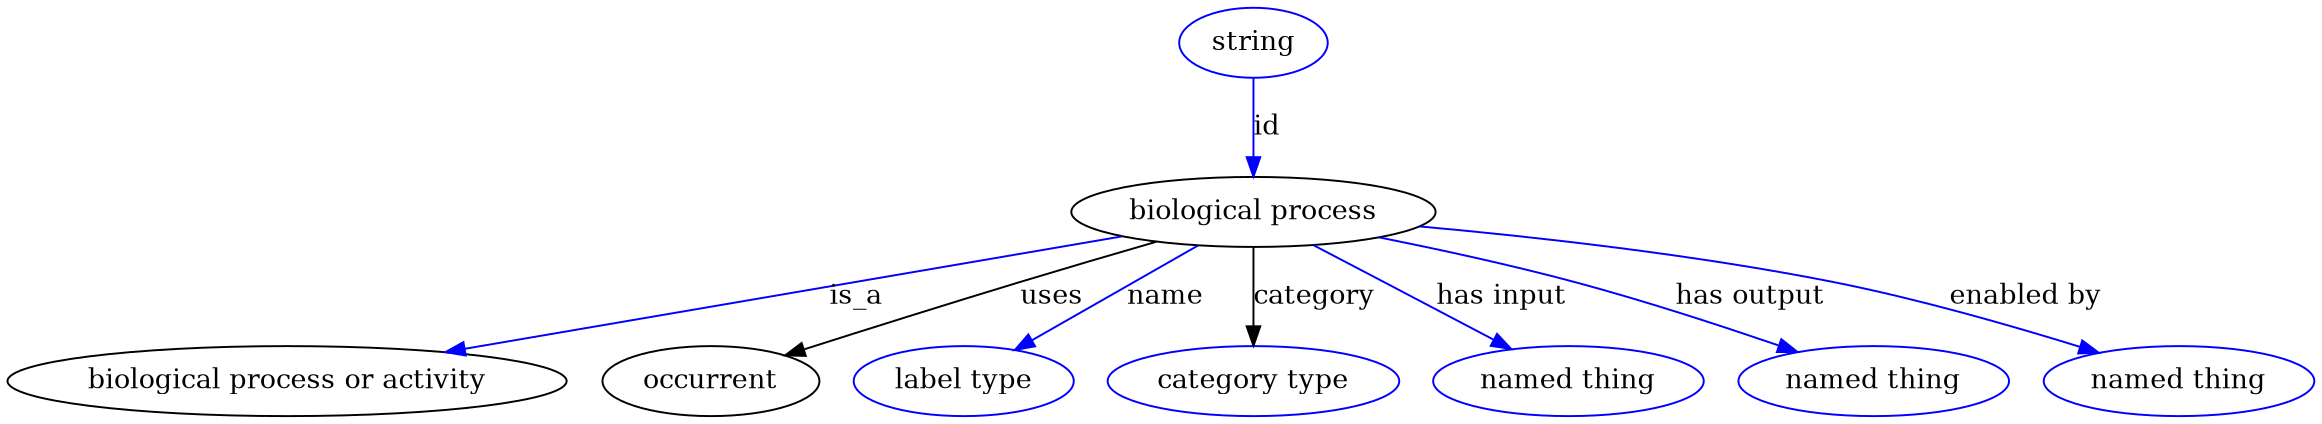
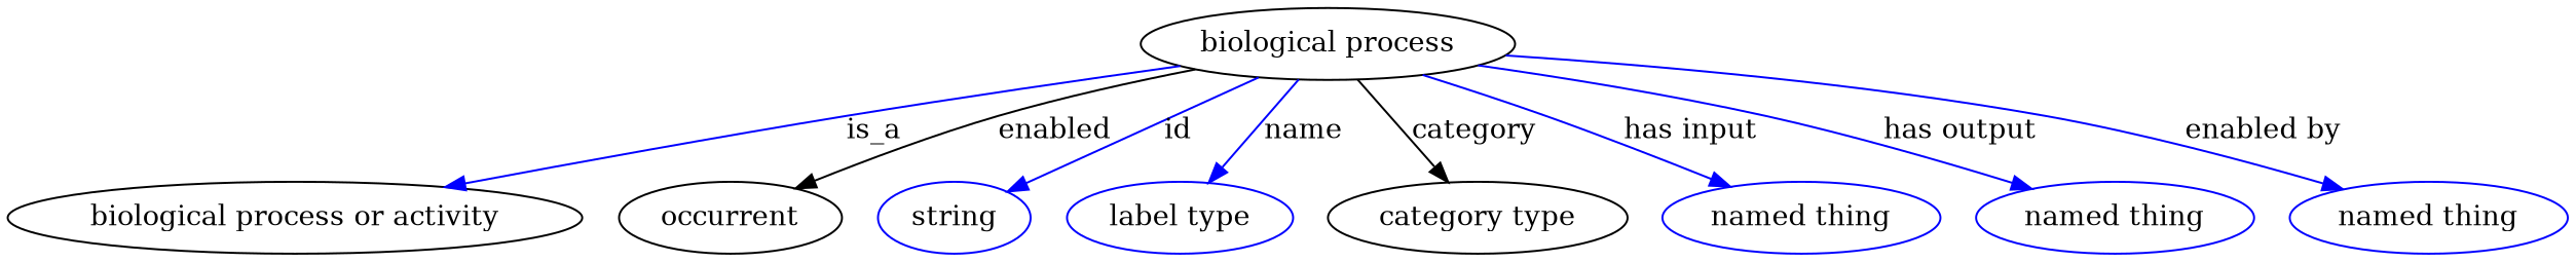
  digraph {
    node [color=blue]
    edge [color=blue style=solid]
    n1 [height=0.5 label="biological process" width=2.0762 color=""]
    "biological process or activity" [height=0.5 width=3.1414 color=""]
    occurrent [height=0.5 width=1.2277 color=""]
    n4 [height=0.5 label=string width=0.84854]
    n5 [height=0.5 label="label type" width=1.2638]
-   n6 [height=0.5 label="category type" width=1.6249]
+   n6 [color=black height=0.5 label="category type" width=1.6249]
    n7 [height=0.5 label="named thing" width=1.5346]
    n8 [height=0.5 label="named thing" width=1.5346]
    n9 [height=0.5 label="named thing" width=1.5346]
    n1 -> "biological process or activity" [label=is_a style=""]
-   n1 -> occurrent [label=uses color="" style=""]
-   n4 -> n1 [label=id]
+   n1 -> occurrent [label=enabled color="" style=""]
+   n1 -> n4 [label=id]
    n1 -> n5 [label=name]
    n1 -> n6 [color=black label=category]
    n1 -> n7 [label="has input"]
    n1 -> n8 [label="has output"]
    n1 -> n9 [label="enabled by"]
  }
